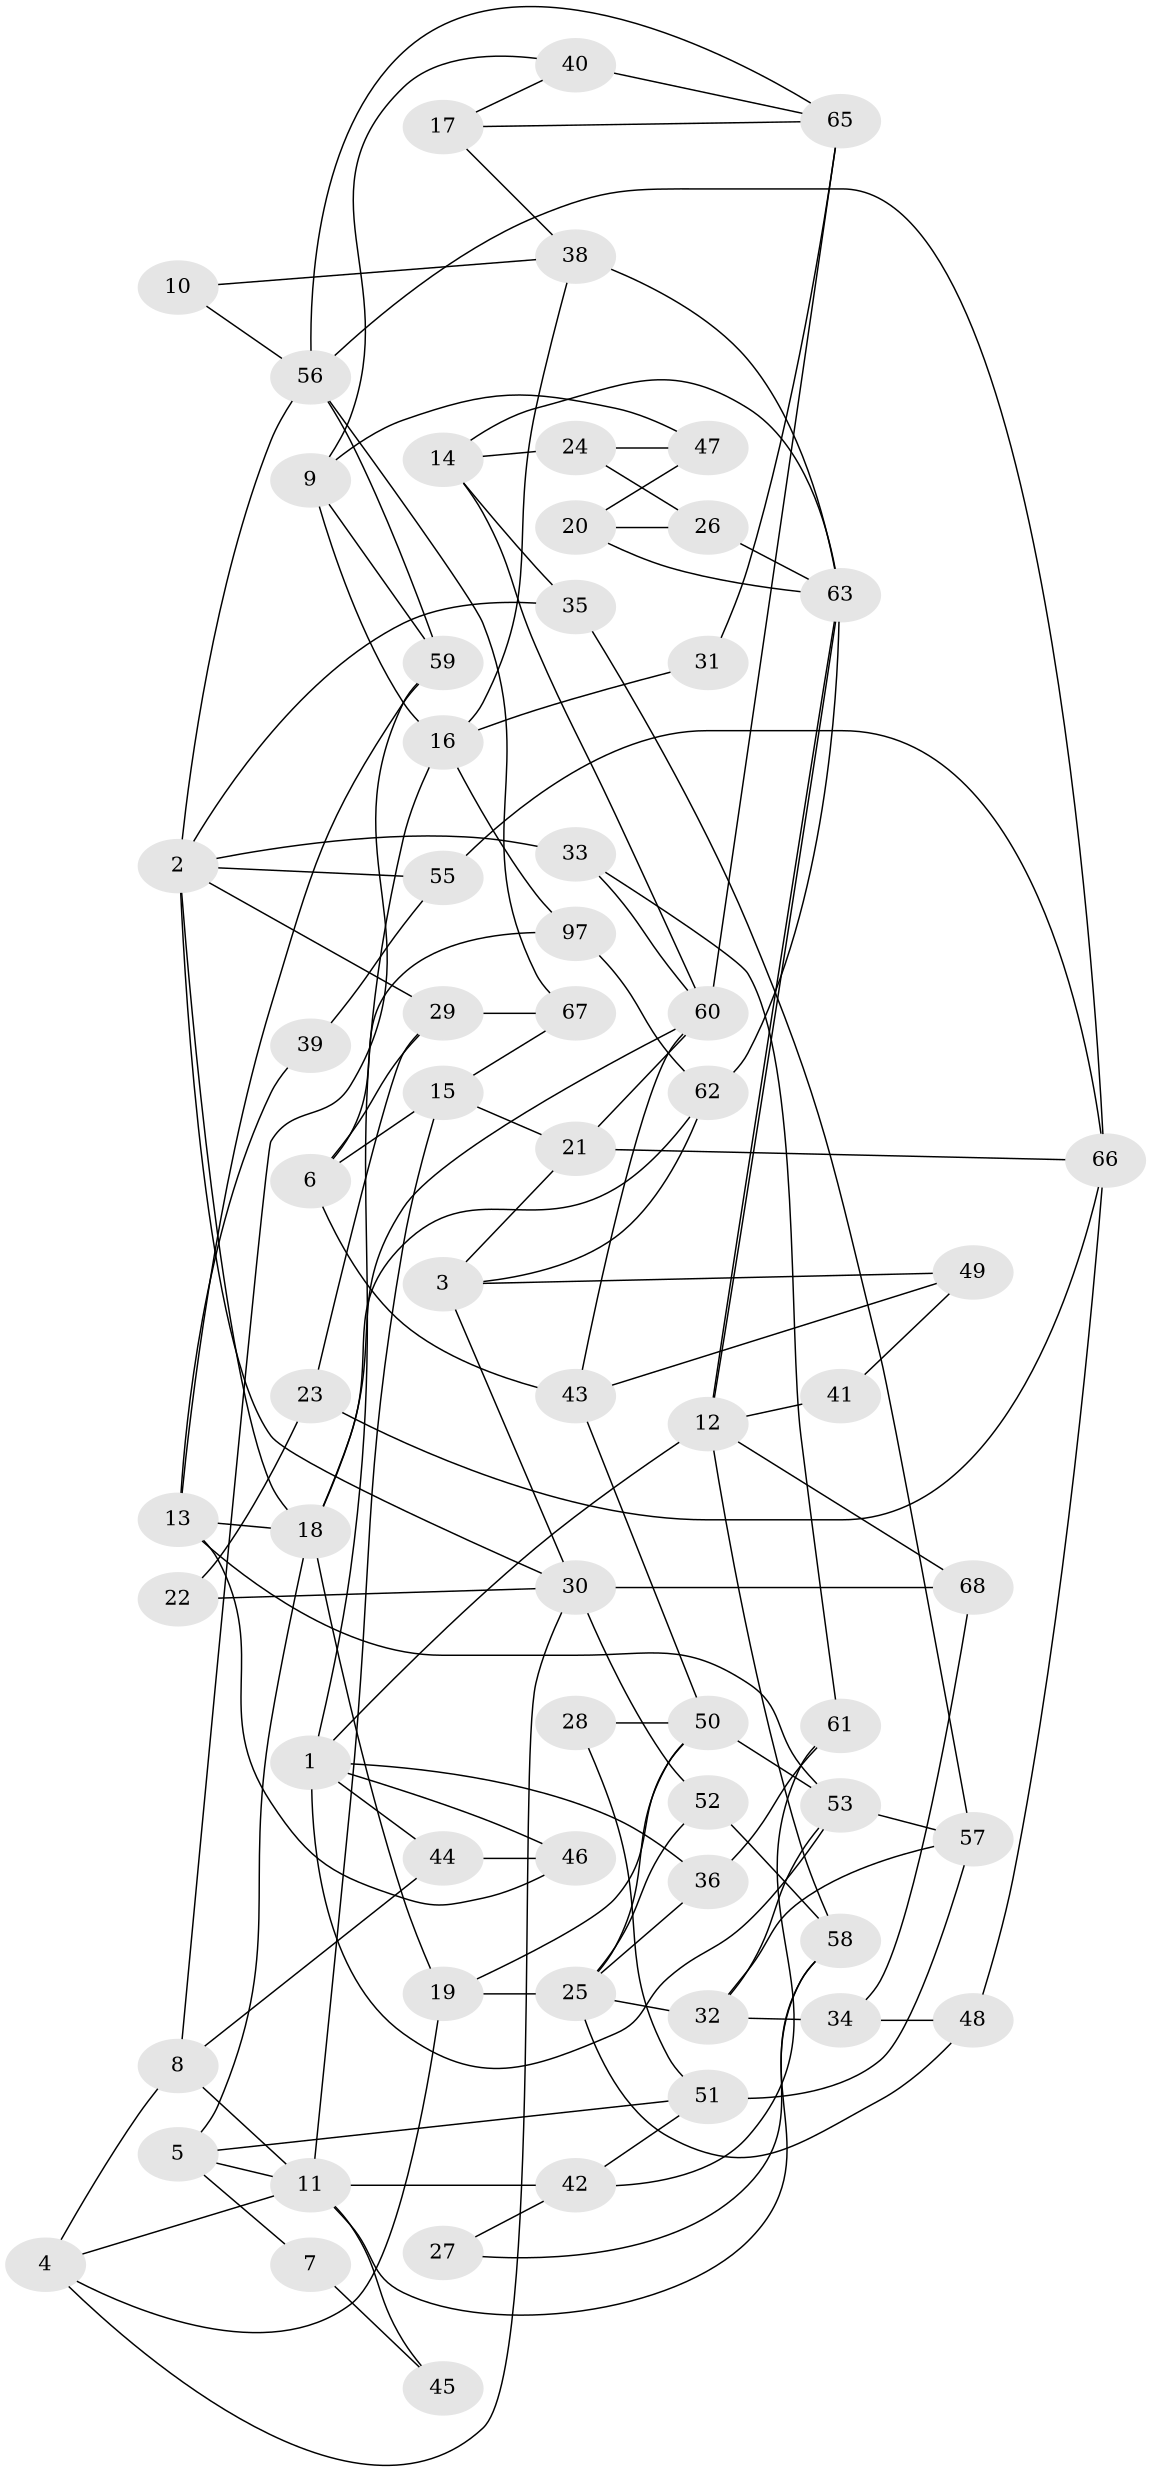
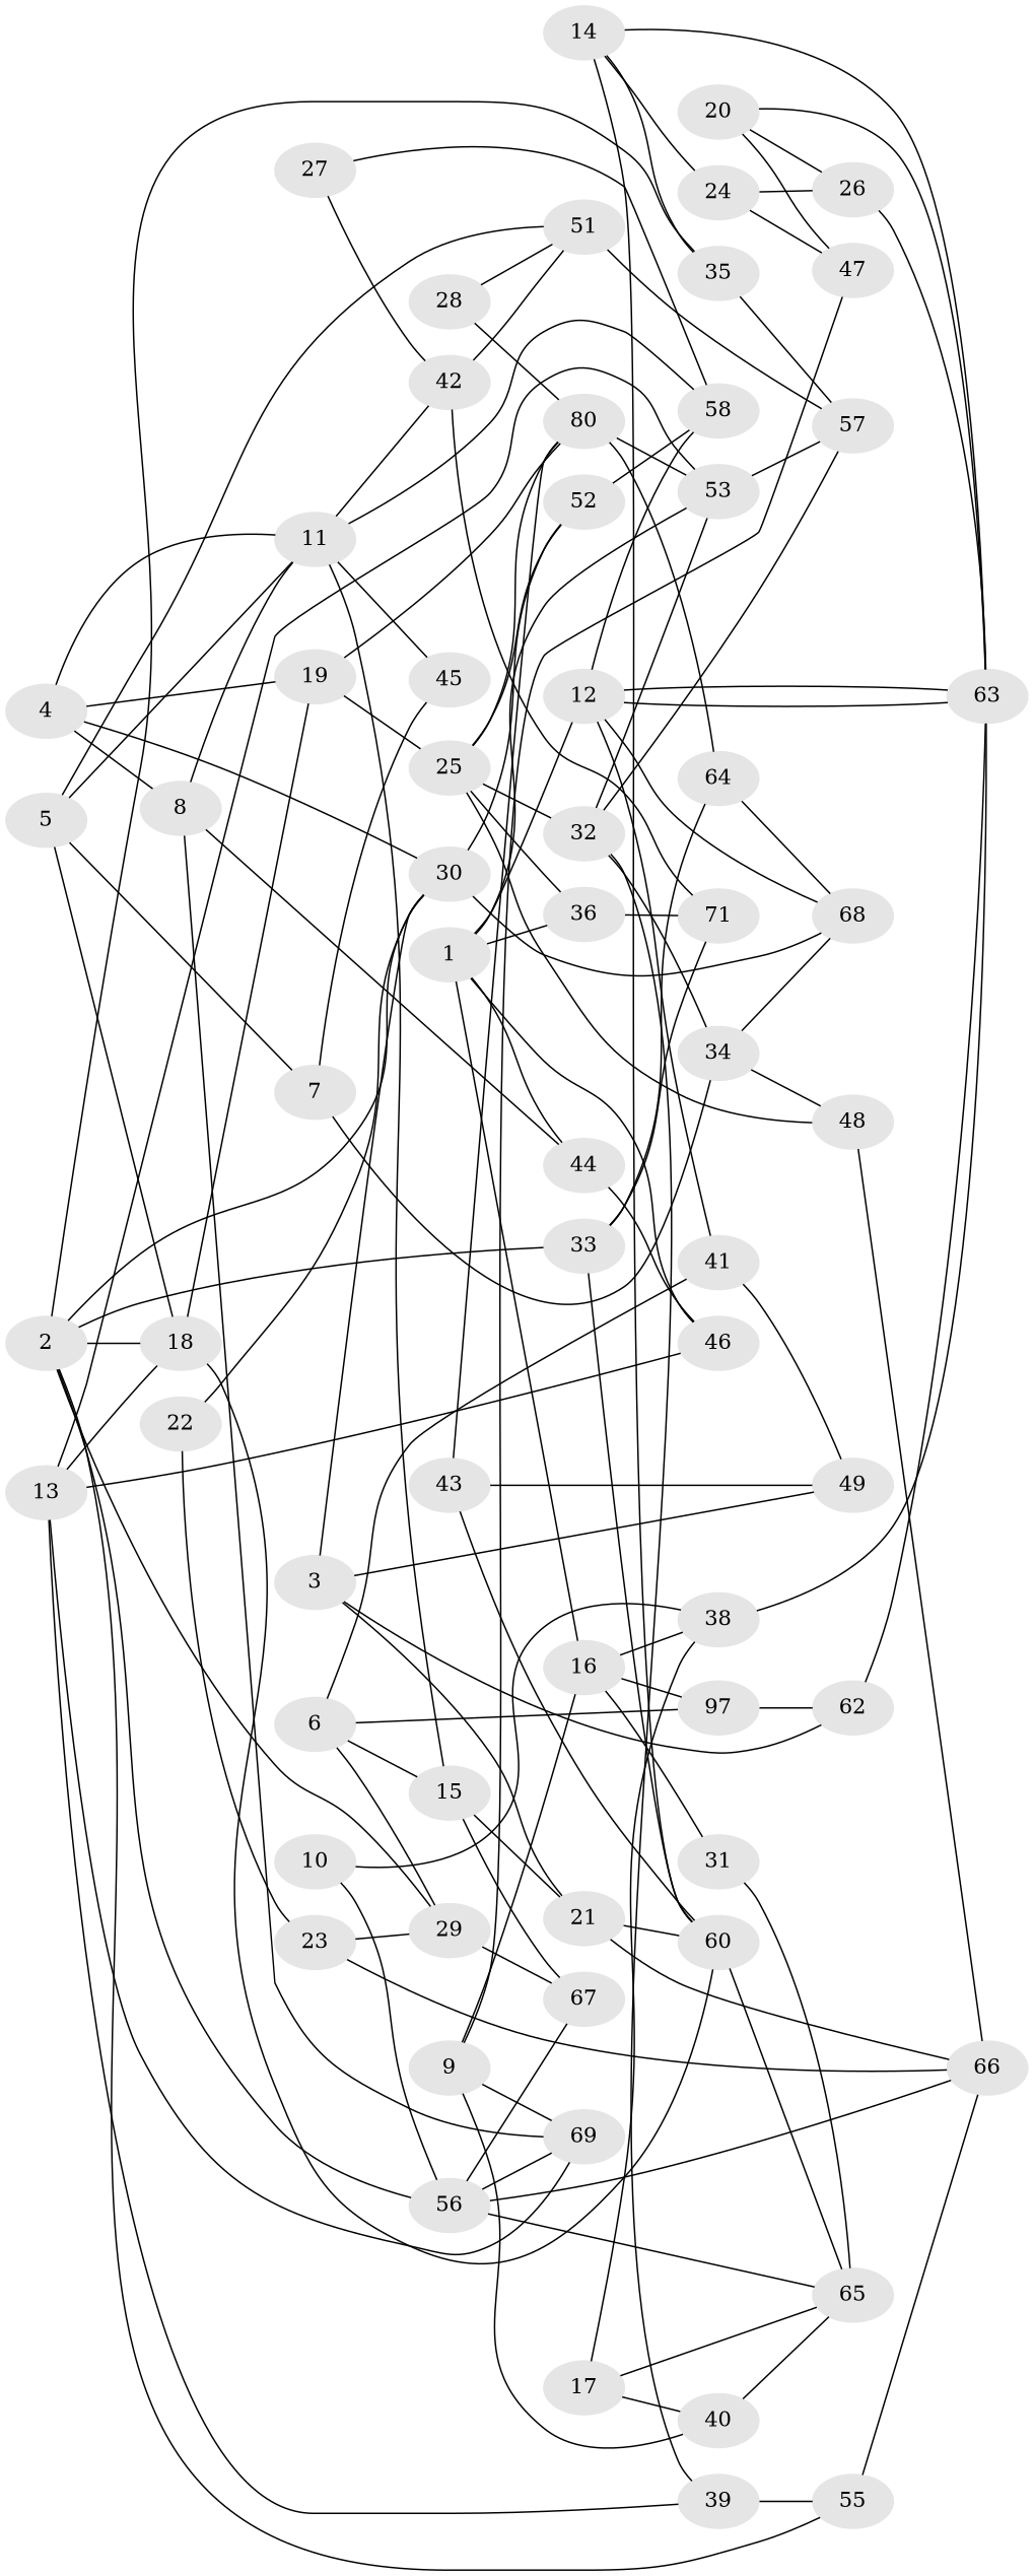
  graph {
    rankdir=LR
    node [color=gray90 style=filled]
    1
    12
    16
    36
    44
    46
    53
    41
    58
    63
    68
    n12 [label=97]
    38
    31
-   61
+   61 [label=71]
    57
    2
    18
    29
    30
    33
    35
    55
    56
    62
    19
    60
    67
    52
+   64
    66
-   59
+   59 [label=69]
    65
    3
    21
    49
    4
    8
    11
    15
    45
    42
    25
-   50
+   50 [label=80]
    5
    7
    51
    34
    6
    27
    48
    9
    40
    47
    10
    13
    39
    14
    24
    26
    17
    32
    20
    22
    23
    28
    43
    1 -- 12
    1 -- 16
    1 -- 36
    1 -- 44
    1 -- 46
    1 -- 53
    12 -- 41
    12 -- 58
    12 -- 63
    12 -- 63
    12 -- 68
    16 -- n12
    16 -- 38
    16 -- 31
    36 -- 61
    44 -- 46
    53 -- 57
    41 -- 49
    n12 -- 62
    38 -- 63
    31 -- 65
    2 -- 18
    2 -- 29
    2 -- 30
    2 -- 33
    2 -- 35
    2 -- 55
    2 -- 56
-   18 -- 62
    18 -- 19
    18 -- 60
    29 -- 67
    30 -- 68
    30 -- 52
    33 -- 61
    33 -- 60
+   33 -- 64
    35 -- 57
    55 -- 66
    56 -- 67
    56 -- 66
    56 -- 59
    56 -- 65
    62 -- 63
    19 -- 25
    19 -- 50
    60 -- 65
    52 -- 58
+   64 -- 68
    3 -- 30
    3 -- 62
    3 -- 21
    3 -- 49
    21 -- 60
    21 -- 66
    4 -- 30
    4 -- 19
    4 -- 8
    4 -- 11
    8 -- 44
    8 -- 59
    8 -- 11
    11 -- 58
    11 -- 15
    11 -- 45
    11 -- 42
    15 -- 67
    15 -- 21
    42 -- 61
    42 -- 51
    25 -- 36
    25 -- 52
    25 -- 50
    25 -- 48
    25 -- 32
    50 -- 53
+   50 -- 64
    5 -- 18
    5 -- 11
    5 -- 7
    5 -- 51
    7 -- 45
+   7 -- 34
    51 -- 57
    34 -- 68
    34 -- 48
-   6 -- 43
+   6 -- 41
    6 -- n12
    6 -- 29
    6 -- 15
    27 -- 58
    27 -- 42
    48 -- 66
    9 -- 16
    9 -- 59
    9 -- 40
    9 -- 47
    40 -- 65
    10 -- 38
    10 -- 56
    13 -- 46
    13 -- 53
    13 -- 18
    13 -- 59
    13 -- 39
    39 -- 55
    14 -- 63
    14 -- 35
    14 -- 60
    14 -- 24
    24 -- 47
    24 -- 26
    26 -- 63
    17 -- 38
    17 -- 65
    17 -- 40
    32 -- 53
    32 -- 57
    32 -- 34
+   32 -- 39
    20 -- 63
    20 -- 47
    20 -- 26
    22 -- 30
    22 -- 23
    23 -- 29
    23 -- 66
    28 -- 50
    28 -- 51
    43 -- 60
    43 -- 49
    43 -- 50
  }
